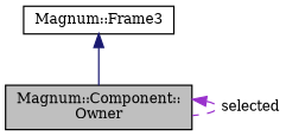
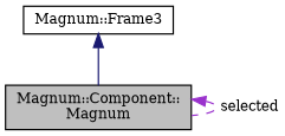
  digraph {
    fontname="DejaVu Serif"
    node [color=black fontname="DejaVu Serif" fontsize=10 shape=record style=filled]
    edge [dir=back fontname="DejaVu Serif" fontsize=10 labelfontname=Helvetica labelfontsize=10]
-   n1 [fillcolor=grey75 fontcolor=black height=0.2 label="Magnum::Component::\lOwner" width=0.4]
+   n1 [fillcolor=grey75 fontcolor=black height=0.2 label="Magnum::Component::\lMagnum" width=0.4]
    n2 [fillcolor=white height=0.2 label="Magnum::Frame3" width=0.4]
    n1 -> n1 [color=darkorchid3 label=" selected" style=dashed]
    n2 -> n1 [color=midnightblue style=solid]
  }
